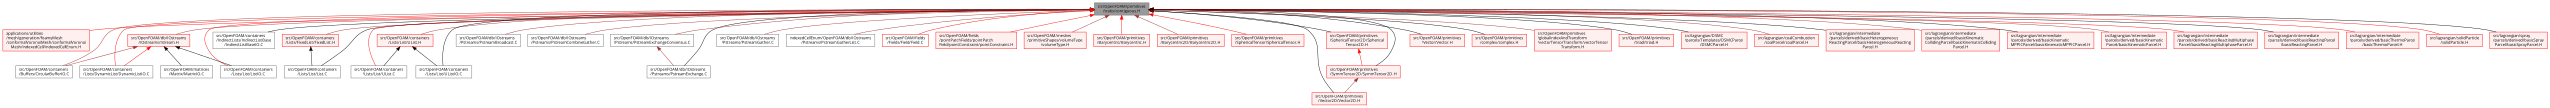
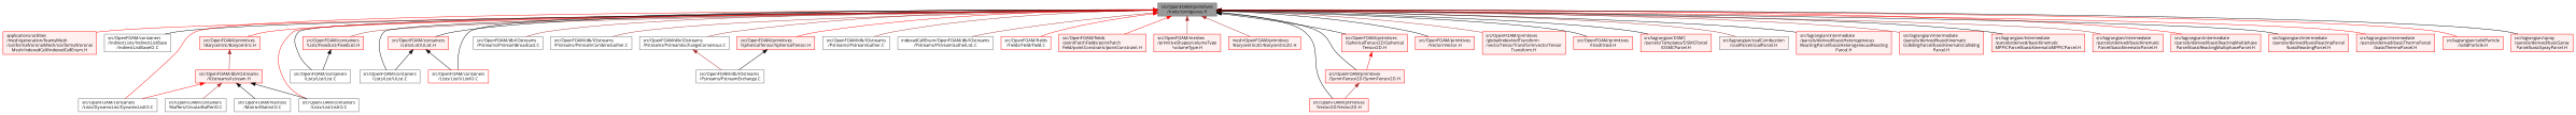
  digraph {
    fontname="Open Sans"
    node [color=red fillcolor="#FFF0F0" fontname="Open Sans" fontsize=10 shape=box style=filled]
    edge [color=black dir=back fontname="Open Sans" fontsize=10 labelfontname=Helvetica labelfontsize=10 style=solid]
    n1 [color=gray40 fillcolor=grey60 fontcolor=black height=0.2 label="src/OpenFOAM/primitives\l/traits/contiguous.H" width=0.4]
    n2 [height=0.2 label="applications/utilities\l/mesh/generation/foamyMesh\l/conformalVoronoiMesh/conformalVoronoi\lMesh/indexedCell/indexedCellEnum.H" width=0.4]
    n3 [color=grey40 fillcolor=white height=0.2 label="src/OpenFOAM/containers\l/Buffers/CircularBufferIO.C" width=0.4]
    n4 [color=grey40 fillcolor=white height=0.2 label="src/OpenFOAM/containers\l/IndirectLists/IndirectListBase\l/IndirectListBaseIO.C" width=0.4]
    n5 [color=grey40 fillcolor=white height=0.2 label="src/OpenFOAM/containers\l/Lists/DynamicList/DynamicListIO.C" width=0.4]
    n6 [height=0.2 label="src/OpenFOAM/containers\l/Lists/FixedList/FixedList.H" width=0.4]
    n7 [color=grey40 fillcolor=white height=0.2 label="src/OpenFOAM/containers\l/Lists/List/List.C" width=0.4]
    n8 [color=grey40 fillcolor=white height=0.2 label="src/OpenFOAM/containers\l/Lists/List/ListIO.C" width=0.4]
    n9 [color=grey40 fillcolor=white height=0.2 label="src/OpenFOAM/containers\l/Lists/List/UList.C" width=0.4]
    n10 [height=0.2 label="src/OpenFOAM/containers\l/Lists/List/UList.H" width=0.4]
-   n11 [color=grey40 fillcolor=white height=0.2 label="src/OpenFOAM/containers\l/Lists/List/UListIO.C" width=0.4]
+   n11 [fillcolor=white height=0.2 label="src/OpenFOAM/containers\l/Lists/List/UListIO.C" width=0.4]
    n12 [height=0.2 label="src/OpenFOAM/db/IOstreams\l/IOstreams/Istream.H" width=0.4]
    n13 [color=grey40 fillcolor=white height=0.2 label="src/OpenFOAM/db/IOstreams\l/Pstreams/PstreamBroadcast.C" width=0.4]
    n14 [color=grey40 fillcolor=white height=0.2 label="src/OpenFOAM/db/IOstreams\l/Pstreams/PstreamCombineGather.C" width=0.4]
    n15 [color=grey40 fillcolor=white height=0.2 label="src/OpenFOAM/db/IOstreams\l/Pstreams/PstreamExchange.C" width=0.4]
    n16 [color=grey40 fillcolor=white height=0.2 label="src/OpenFOAM/db/IOstreams\l/Pstreams/PstreamExchangeConsensus.C" width=0.4]
    n17 [color=grey40 fillcolor=white height=0.2 label="src/OpenFOAM/db/IOstreams\l/Pstreams/PstreamGather.C" width=0.4]
    n18 [color=grey40 fillcolor=white height=0.2 label="indexedCellEnum/OpenFOAM/db/IOstreams\l/Pstreams/PstreamGatherList.C" width=0.4]
    n19 [fillcolor=white height=0.2 label="src/OpenFOAM/fields\l/Fields/Field/Field.C" width=0.4]
    n20 [height=0.2 label="src/OpenFOAM/fields\l/pointPatchFields/pointPatch\lField/pointConstraint/pointConstraint.H" width=0.4]
    n21 [height=0.2 label="src/OpenFOAM/meshes\l/primitiveShapes/volumeType\l/volumeType.H" width=0.4]
    n22 [height=0.2 label="src/OpenFOAM/primitives\l/Barycentric/Barycentric.H" width=0.4]
-   n23 [height=0.2 label="src/OpenFOAM/primitives\l/Barycentric2D/Barycentric2D.H" width=0.4]
+   n23 [height=0.2 label="mesh/OpenFOAM/primitives\l/Barycentric2D/Barycentric2D.H" width=0.4]
    n24 [height=0.2 label="src/OpenFOAM/primitives\l/SphericalTensor/SphericalTensor.H" width=0.4]
    n25 [height=0.2 label="src/OpenFOAM/primitives\l/SphericalTensor2D/Spherical\lTensor2D.H" width=0.4]
    n26 [height=0.2 label="src/OpenFOAM/primitives\l/SymmTensor2D/SymmTensor2D.H" width=0.4]
    n27 [height=0.2 label="src/OpenFOAM/primitives\l/Vector/Vector.H" width=0.4]
    n28 [height=0.2 label="src/OpenFOAM/primitives\l/Vector2D/Vector2D.H" width=0.4]
-   n29 [height=0.2 label="src/OpenFOAM/primitives\l/complex/complex.H" width=0.4]
    n30 [height=0.2 label="src/OpenFOAM/primitives\l/globalIndexAndTransform\l/vectorTensorTransform/vectorTensor\lTransform.H" width=0.4]
    n31 [height=0.2 label="src/OpenFOAM/primitives\l/triad/triad.H" width=0.4]
    n32 [height=0.2 label="src/lagrangian/DSMC\l/parcels/Templates/DSMCParcel\l/DSMCParcel.H" width=0.4]
-   n33 [height=0.2 label="src/lagrangian/coalCombustion\l/coalParcel/coalParcel.H" width=0.4]
+   n33 [color=grey40 height=0.2 label="src/lagrangian/coalCombustion\l/coalParcel/coalParcel.H" width=0.4]
    n34 [height=0.2 label="src/lagrangian/intermediate\l/parcels/derived/basicHeterogeneous\lReactingParcel/basicHeterogeneousReacting\lParcel.H" width=0.4]
    n35 [height=0.2 label="src/lagrangian/intermediate\l/parcels/derived/basicKinematic\lCollidingParcel/basicKinematicColliding\lParcel.H" width=0.4]
    n36 [height=0.2 label="src/lagrangian/intermediate\l/parcels/derived/basicKinematic\lMPPICParcel/basicKinematicMPPICParcel.H" width=0.4]
    n37 [height=0.2 label="src/lagrangian/intermediate\l/parcels/derived/basicKinematic\lParcel/basicKinematicParcel.H" width=0.4]
    n38 [height=0.2 label="src/lagrangian/intermediate\l/parcels/derived/basicReactingMultiphase\lParcel/basicReactingMultiphaseParcel.H" width=0.4]
    n39 [height=0.2 label="src/lagrangian/intermediate\l/parcels/derived/basicReactingParcel\l/basicReactingParcel.H" width=0.4]
    n40 [height=0.2 label="src/lagrangian/intermediate\l/parcels/derived/basicThermoParcel\l/basicThermoParcel.H" width=0.4]
    n41 [height=0.2 label="src/lagrangian/solidParticle\l/solidParticle.H" width=0.4]
    n42 [height=0.2 label="src/lagrangian/spray\l/parcels/derived/basicSpray\lParcel/basicSprayParcel.H" width=0.4]
    n43 [color=grey40 fillcolor=white height=0.2 label="src/OpenFOAM/matrices\l/Matrix/MatrixIO.C" width=0.4]
    n1 -> n2 [color=red]
-   n1 -> n3 [color=brown]
    n1 -> n4
    n1 -> n5 [color=red]
    n1 -> n6 [color=brown]
    n1 -> n7
    n1 -> n8 [color=red]
-   n1 -> n9 [color=red]
-   n1 -> n10 [color=brown]
+   n1 -> n9
+   n1 -> n10
    n1 -> n11
-   n1 -> n12 [color=brown]
+   n22 -> n12 [color=brown]
    n1 -> n13 [color=brown]
    n1 -> n14 [color=brown]
-   n1 -> n15
+   n24 -> n15
    n1 -> n16 [color=brown]
    n1 -> n17 [color=brown]
    n1 -> n18 [color=brown]
    n1 -> n19 [color=red]
    n1 -> n20 [color=red]
    n1 -> n21 [color=brown]
    n1 -> n22 [color=red]
    n1 -> n23 [color=brown]
    n1 -> n24 [color=red]
    n1 -> n25
    n1 -> n26
    n1 -> n27
    n1 -> n28
-   n1 -> n29
    n1 -> n30 [color=brown]
    n1 -> n31
    n1 -> n32
    n1 -> n33 [color=brown]
    n1 -> n34
    n1 -> n35 [color=brown]
    n1 -> n36
    n1 -> n37 [color=brown]
    n1 -> n38 [color=red]
    n1 -> n39
    n1 -> n40 [color=red]
    n1 -> n41 [color=red]
    n1 -> n42
    n6 -> n7
    n10 -> n9
    n10 -> n11
    n12 -> n3 [color=brown]
    n12 -> n5 [color=red]
    n12 -> n8
    n12 -> n43
    n16 -> n15 [color=brown]
    n25 -> n26 [color=red]
    n26 -> n28 [color=brown]
  }
